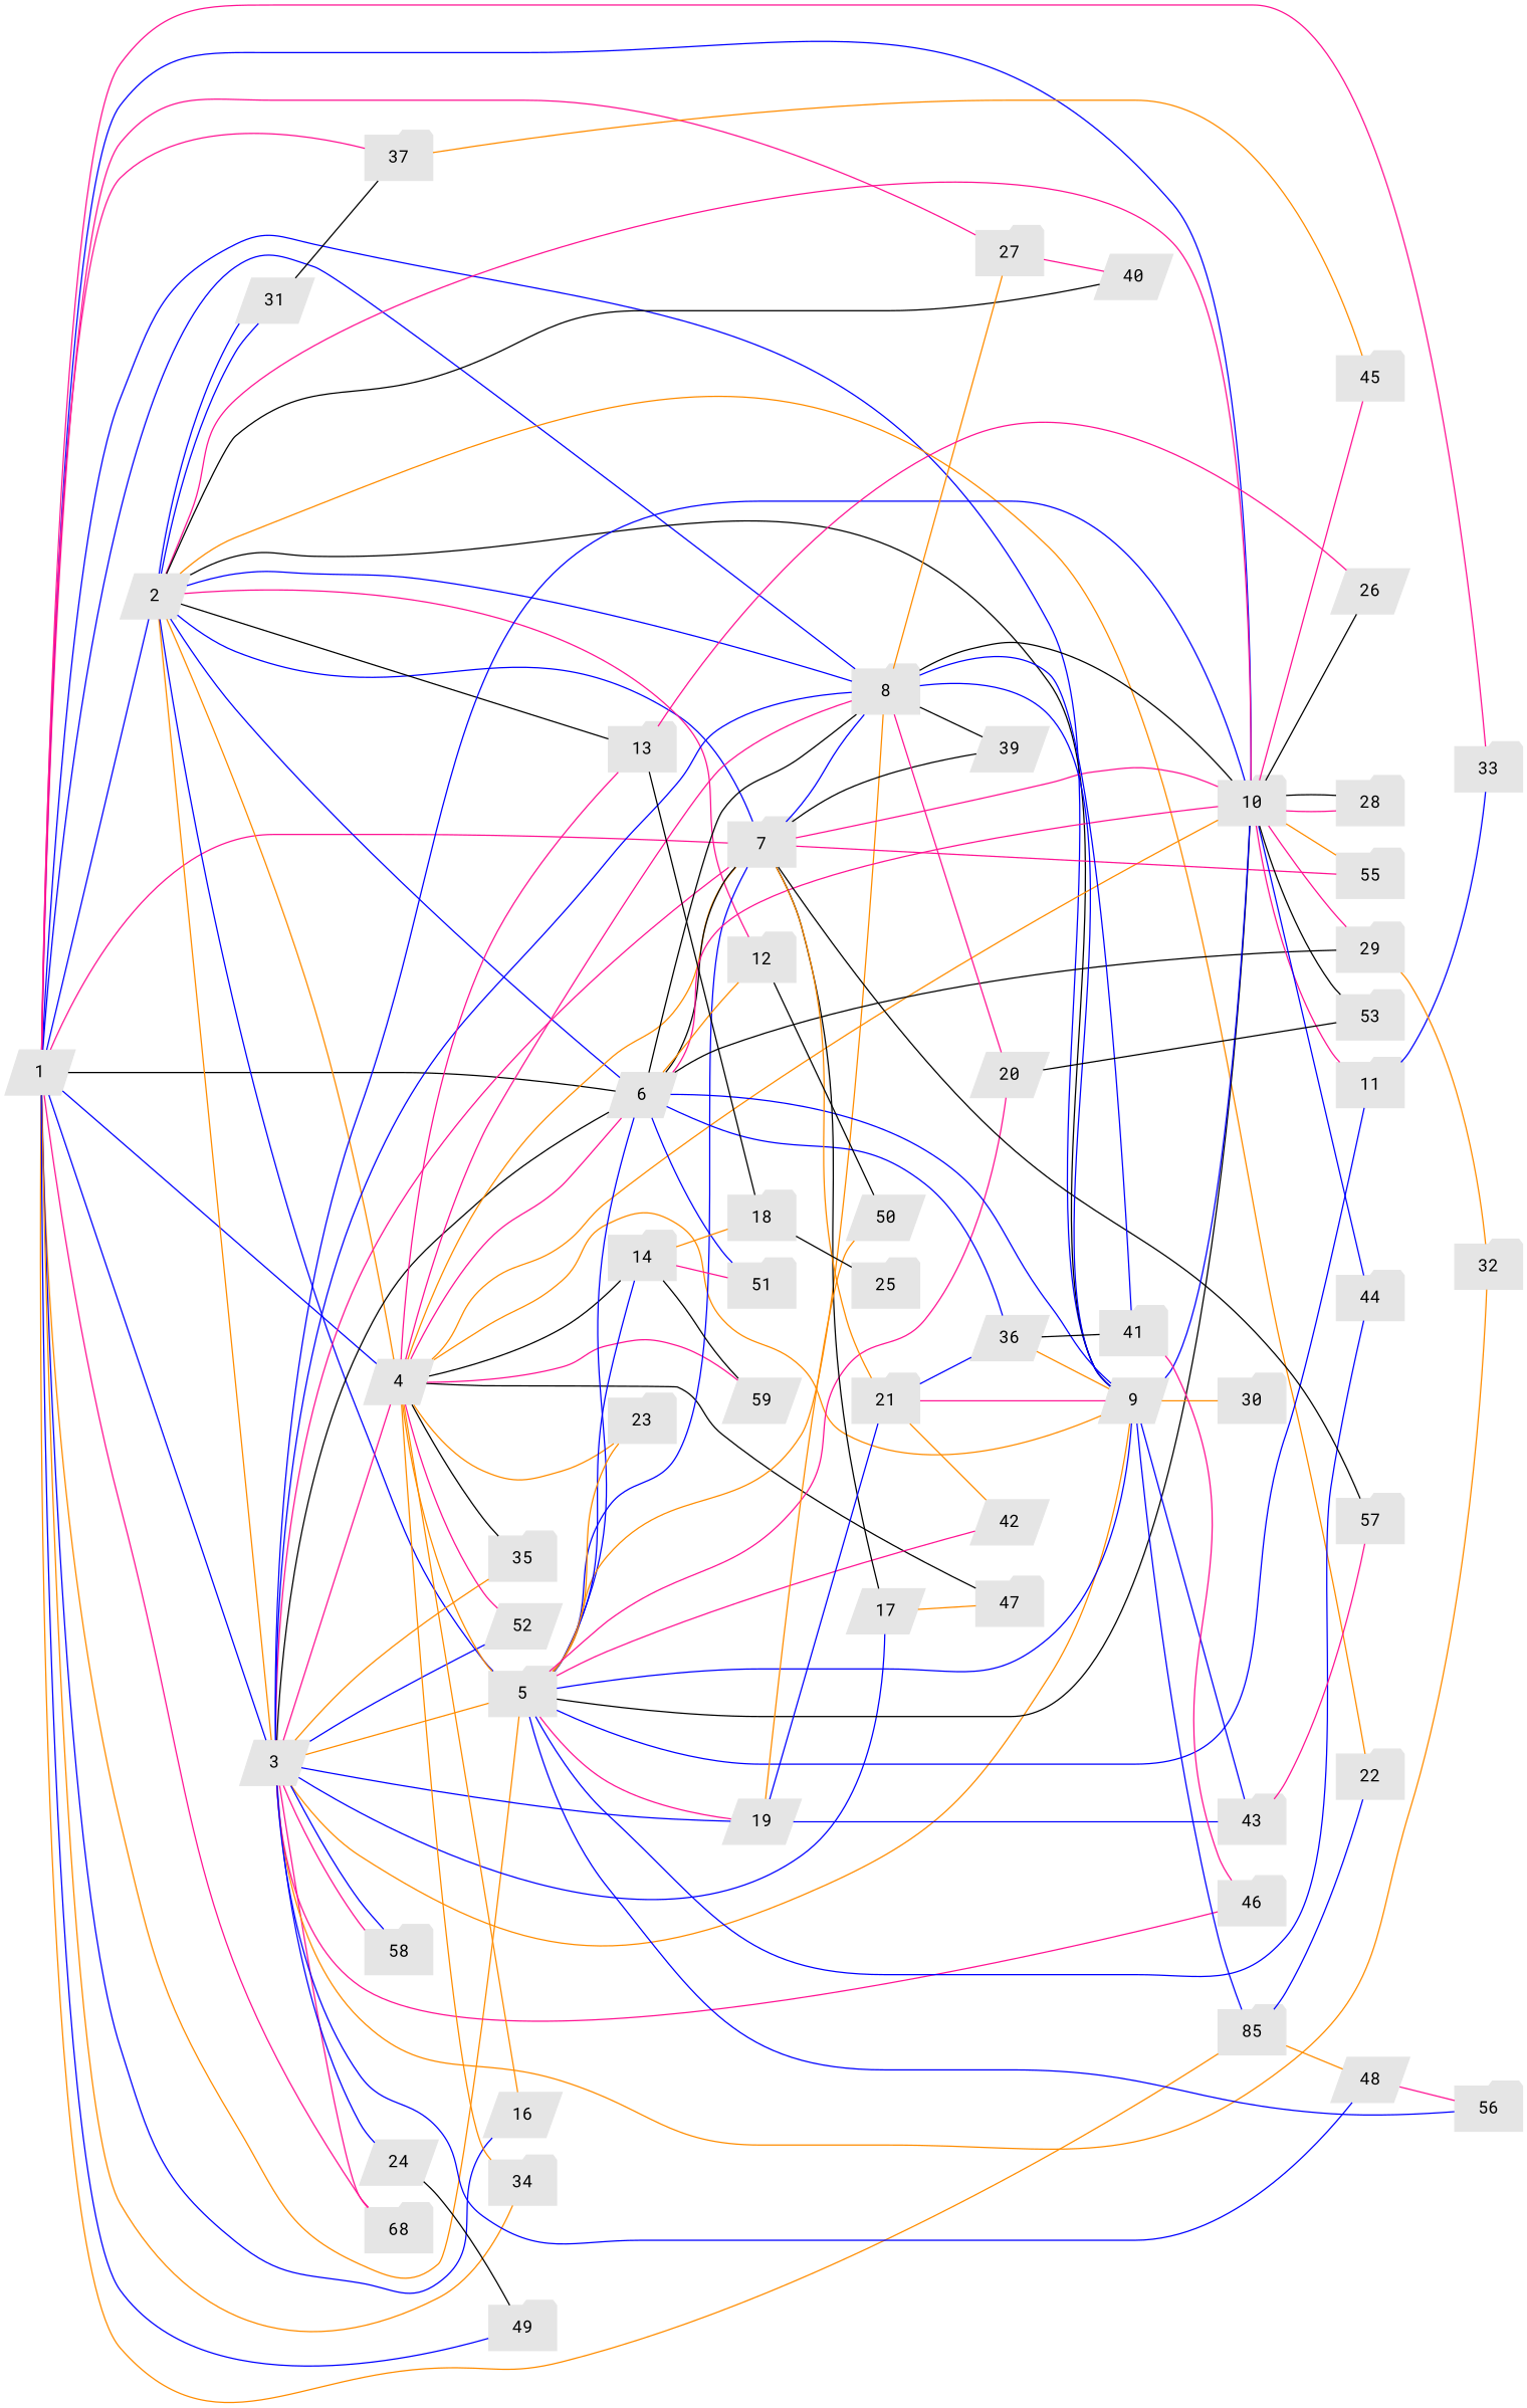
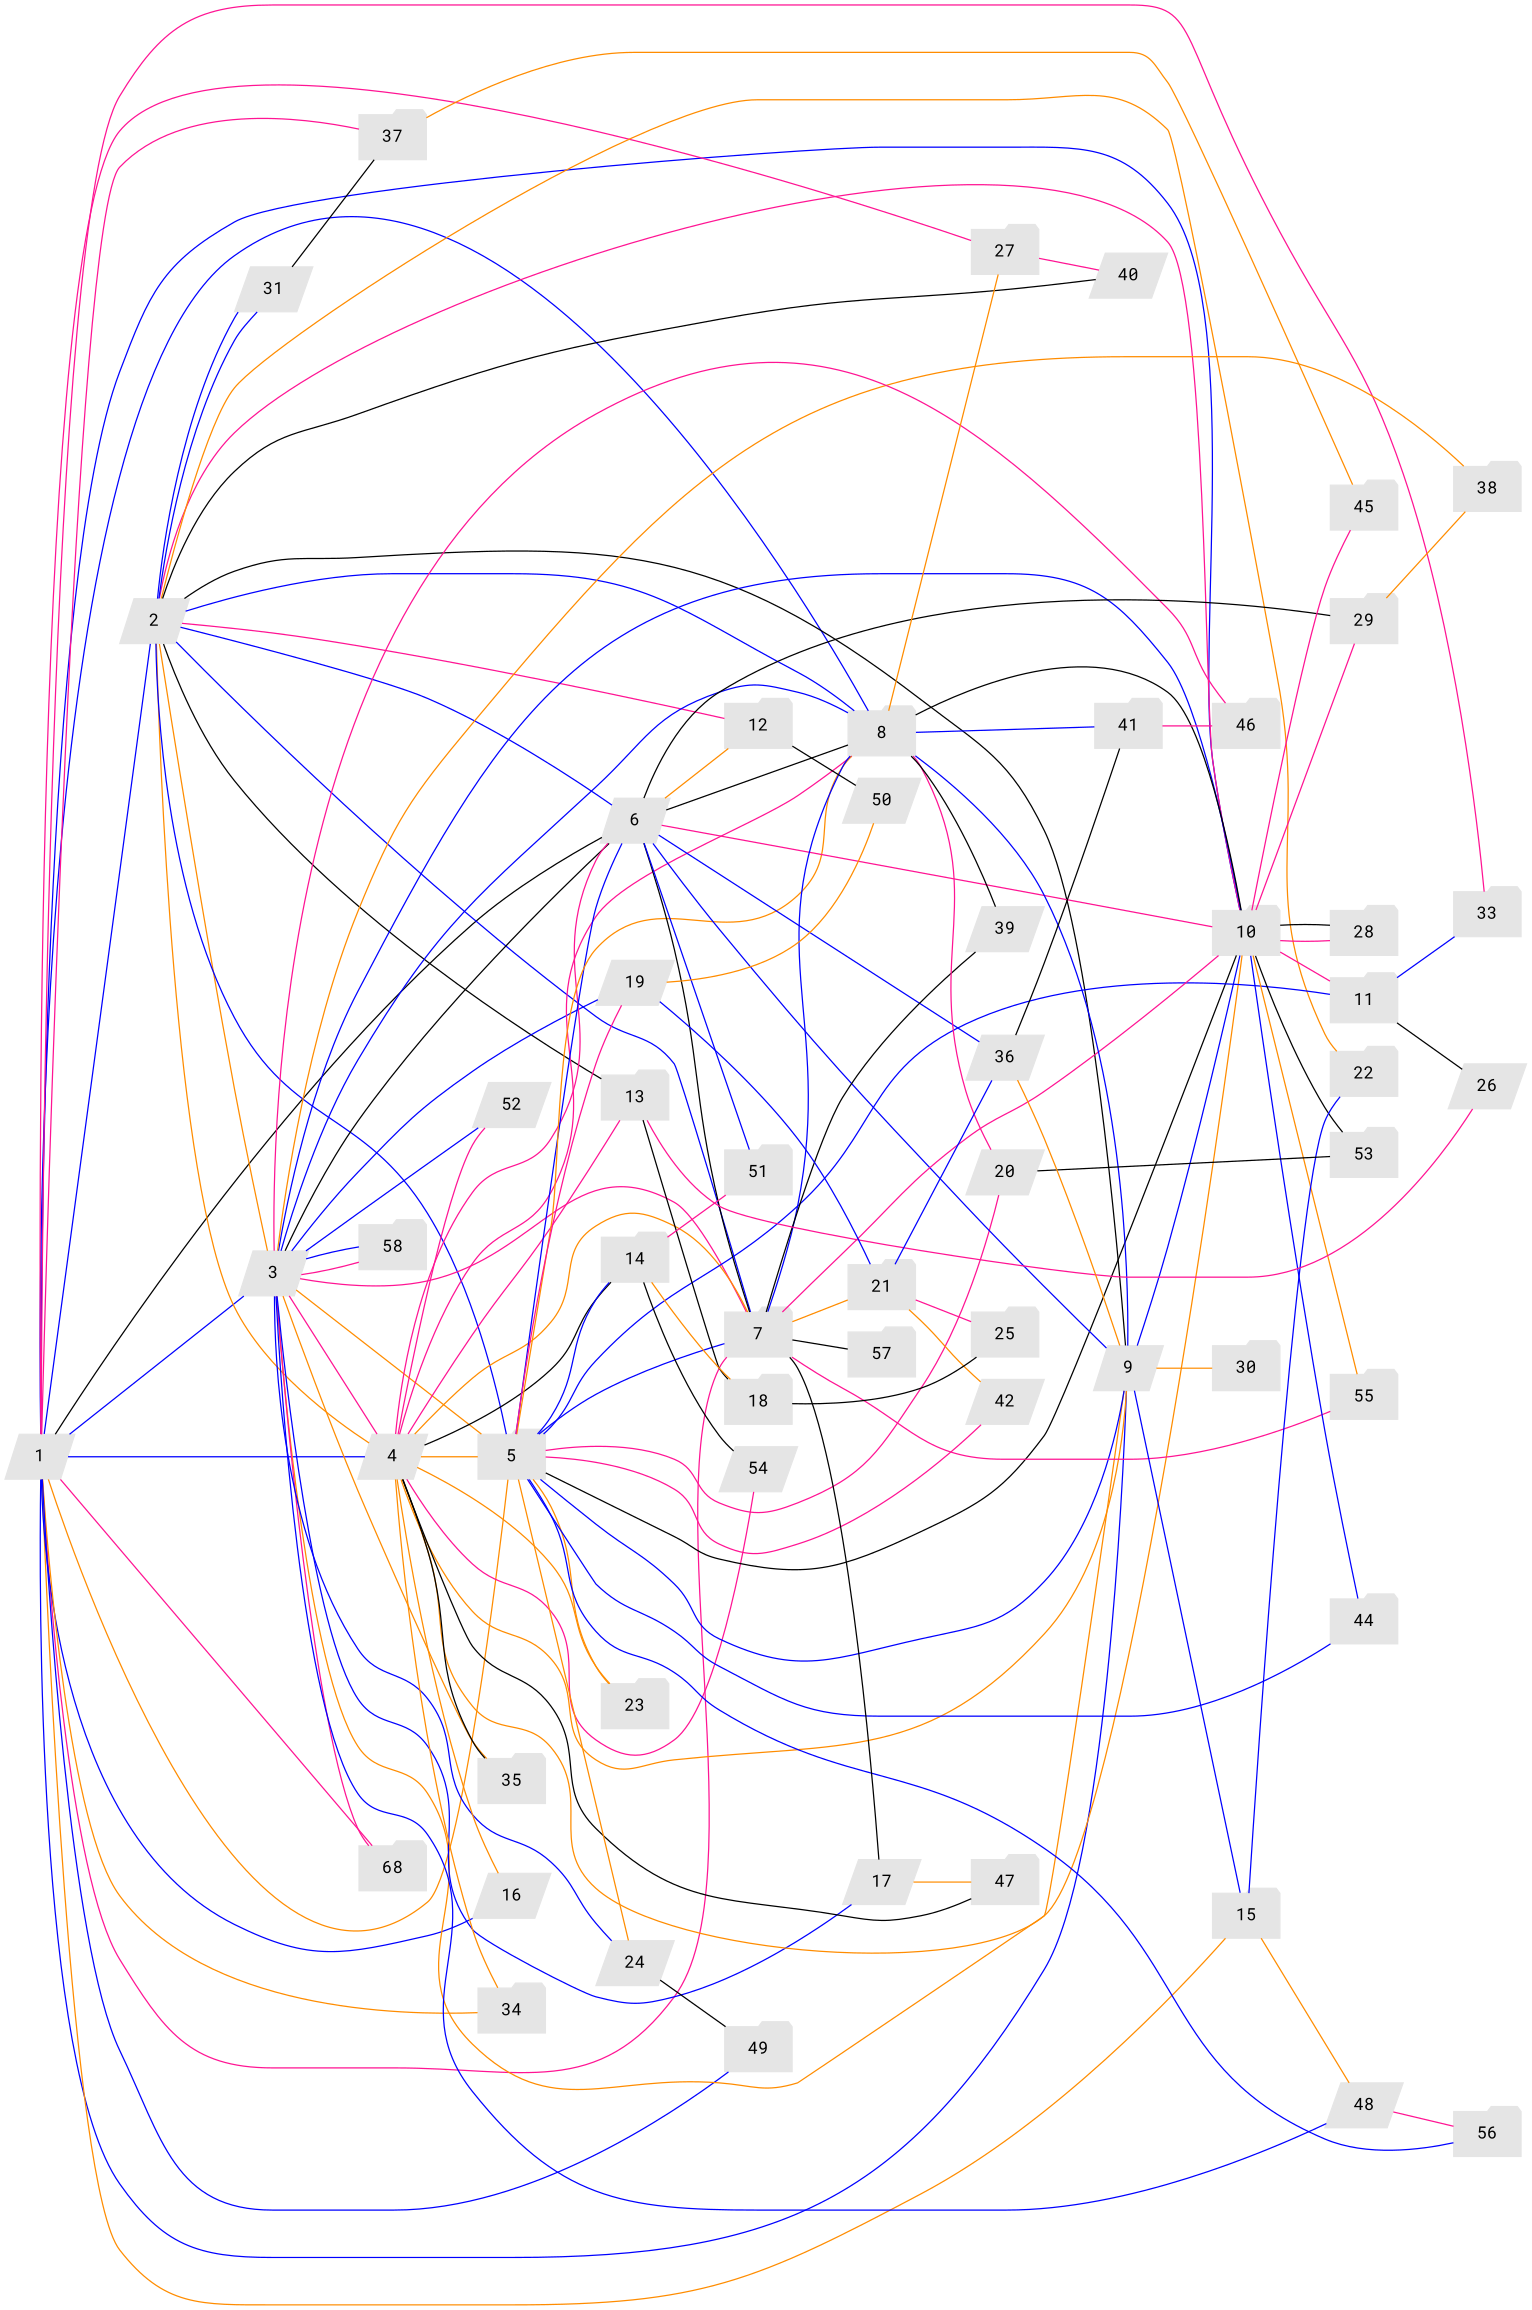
  graph {
    fontname="Roboto Mono"
    rankdir=LR
    node [color=gray90 fontname="Roboto Mono" shape=folder style=filled]
    edge [color=blue fontname="Roboto Mono"]
    1 [shape=parallelogram]
    2 [shape=parallelogram]
    3 [shape=parallelogram]
    4 [shape=parallelogram]
    5
    6 [shape=parallelogram]
    7
    8
    9 [shape=parallelogram]
    10
-   15 [label=85]
+   15
    16 [shape=parallelogram]
    27
    33
    34
    37
    n17 [label=68]
    49
    12
    13
    22
    31 [shape=parallelogram]
    40 [shape=parallelogram]
    17 [shape=parallelogram]
    19 [shape=parallelogram]
    24 [shape=parallelogram]
-   32
+   32 [label=38]
    35
    46
    48 [shape=parallelogram]
    52 [shape=parallelogram]
    58
    14
    23
    47
-   54 [shape=parallelogram label=59]
+   54 [shape=parallelogram]
    11
    20 [shape=parallelogram]
    42 [shape=parallelogram]
    44
    56
    29
    36 [shape=parallelogram]
    51
    21
    39 [shape=parallelogram]
    55
    57
    41
    30
-   43
    26 [shape=parallelogram]
    28
    45
    53
    50 [shape=parallelogram]
    18
    25
    1 -- 2
    1 -- 3
    1 -- 4
    1 -- 5 [color=darkorange]
    1 -- 6 [color=black]
    1 -- 7 [color=deeppink]
    1 -- 8
    1 -- 9
    1 -- 10
    1 -- 15 [color=darkorange]
    1 -- 16
    1 -- 27 [color=deeppink]
    1 -- 33 [color=deeppink]
    1 -- 34 [color=darkorange]
    1 -- 37 [color=deeppink]
    1 -- n17 [color=deeppink]
    1 -- 49
    2 -- 3 [color=darkorange]
    2 -- 4 [color=darkorange]
    2 -- 5
    2 -- 6
    2 -- 7
    2 -- 8
    2 -- 9 [color=black]
    2 -- 10 [color=deeppink]
    2 -- 12 [color=deeppink]
    2 -- 13 [color=black]
    2 -- 22 [color=darkorange]
    2 -- 31
    2 -- 31
    2 -- 40 [color=black]
    3 -- 4 [color=deeppink]
    3 -- 5 [color=darkorange]
    3 -- 6 [color=black]
    3 -- 7 [color=deeppink]
    3 -- 8
    3 -- 9 [color=darkorange]
    3 -- 10
    3 -- n17 [color=deeppink]
    3 -- 17
    3 -- 19
    3 -- 24
    3 -- 32 [color=darkorange]
    3 -- 35 [color=darkorange]
    3 -- 46 [color=deeppink]
    3 -- 48
    3 -- 52
    3 -- 58 [color=deeppink]
    3 -- 58
    4 -- 5 [color=darkorange]
    4 -- 6 [color=deeppink]
    4 -- 7 [color=darkorange]
    4 -- 8 [color=deeppink]
    4 -- 9 [color=darkorange]
    4 -- 10 [color=darkorange]
    4 -- 16 [color=darkorange]
    4 -- 34 [color=darkorange]
    4 -- 13 [color=deeppink]
    4 -- 35 [color=black]
    4 -- 52 [color=deeppink]
    4 -- 14 [color=black]
    4 -- 23 [color=darkorange]
    4 -- 47 [color=black]
    4 -- 54 [color=deeppink]
    5 -- 6
    5 -- 7
    5 -- 8 [color=darkorange]
    5 -- 9
    5 -- 10 [color=black]
    5 -- 19 [color=deeppink]
+   5 -- 24 [color=darkorange]
    5 -- 14
    5 -- 23 [color=darkorange]
    5 -- 11
    5 -- 20 [color=deeppink]
    5 -- 42 [color=deeppink]
    5 -- 44
    5 -- 56
    6 -- 7 [color=black]
    6 -- 8 [color=black]
    6 -- 9
    6 -- 10 [color=deeppink]
    6 -- 12 [color=darkorange]
    6 -- 29 [color=black]
    6 -- 36
    6 -- 51
    7 -- 8
    7 -- 10 [color=deeppink]
    7 -- 17 [color=black]
    7 -- 21 [color=darkorange]
    7 -- 39 [color=black]
    7 -- 55 [color=deeppink]
    7 -- 57 [color=black]
    8 -- 9
    8 -- 10 [color=black]
    8 -- 27 [color=darkorange]
    8 -- 20 [color=deeppink]
    8 -- 39 [color=black]
    8 -- 41
    9 -- 10
    9 -- 15
    9 -- 30 [color=darkorange]
-   9 -- 43
    10 -- 11 [color=deeppink]
    10 -- 44
    10 -- 29 [color=deeppink]
    10 -- 55 [color=darkorange]
-   10 -- 26 [color=black]
+   11 -- 26 [color=black]
    10 -- 28 [color=deeppink]
    10 -- 28 [color=black]
    10 -- 45 [color=deeppink]
    10 -- 53 [color=black]
    15 -- 22
    15 -- 48 [color=darkorange]
    27 -- 40 [color=deeppink]
    37 -- 45 [color=darkorange]
    12 -- 50 [color=black]
    13 -- 26 [color=deeppink]
    13 -- 18 [color=black]
    31 -- 37 [color=black]
    17 -- 47 [color=darkorange]
    19 -- 21
-   19 -- 43
    19 -- 50 [color=darkorange]
    24 -- 49 [color=black]
    48 -- 56 [color=deeppink]
    14 -- 54 [color=black]
    14 -- 51 [color=deeppink]
    14 -- 18 [color=darkorange]
    11 -- 33
    20 -- 53 [color=black]
    29 -- 32 [color=darkorange]
    36 -- 9 [color=darkorange]
    36 -- 41 [color=black]
    21 -- 42 [color=darkorange]
    21 -- 36
-   21 -- 9 [color=deeppink]
+   21 -- 25 [color=deeppink]
    41 -- 46 [color=deeppink]
-   43 -- 57 [color=deeppink]
    18 -- 25 [color=black]
  }
